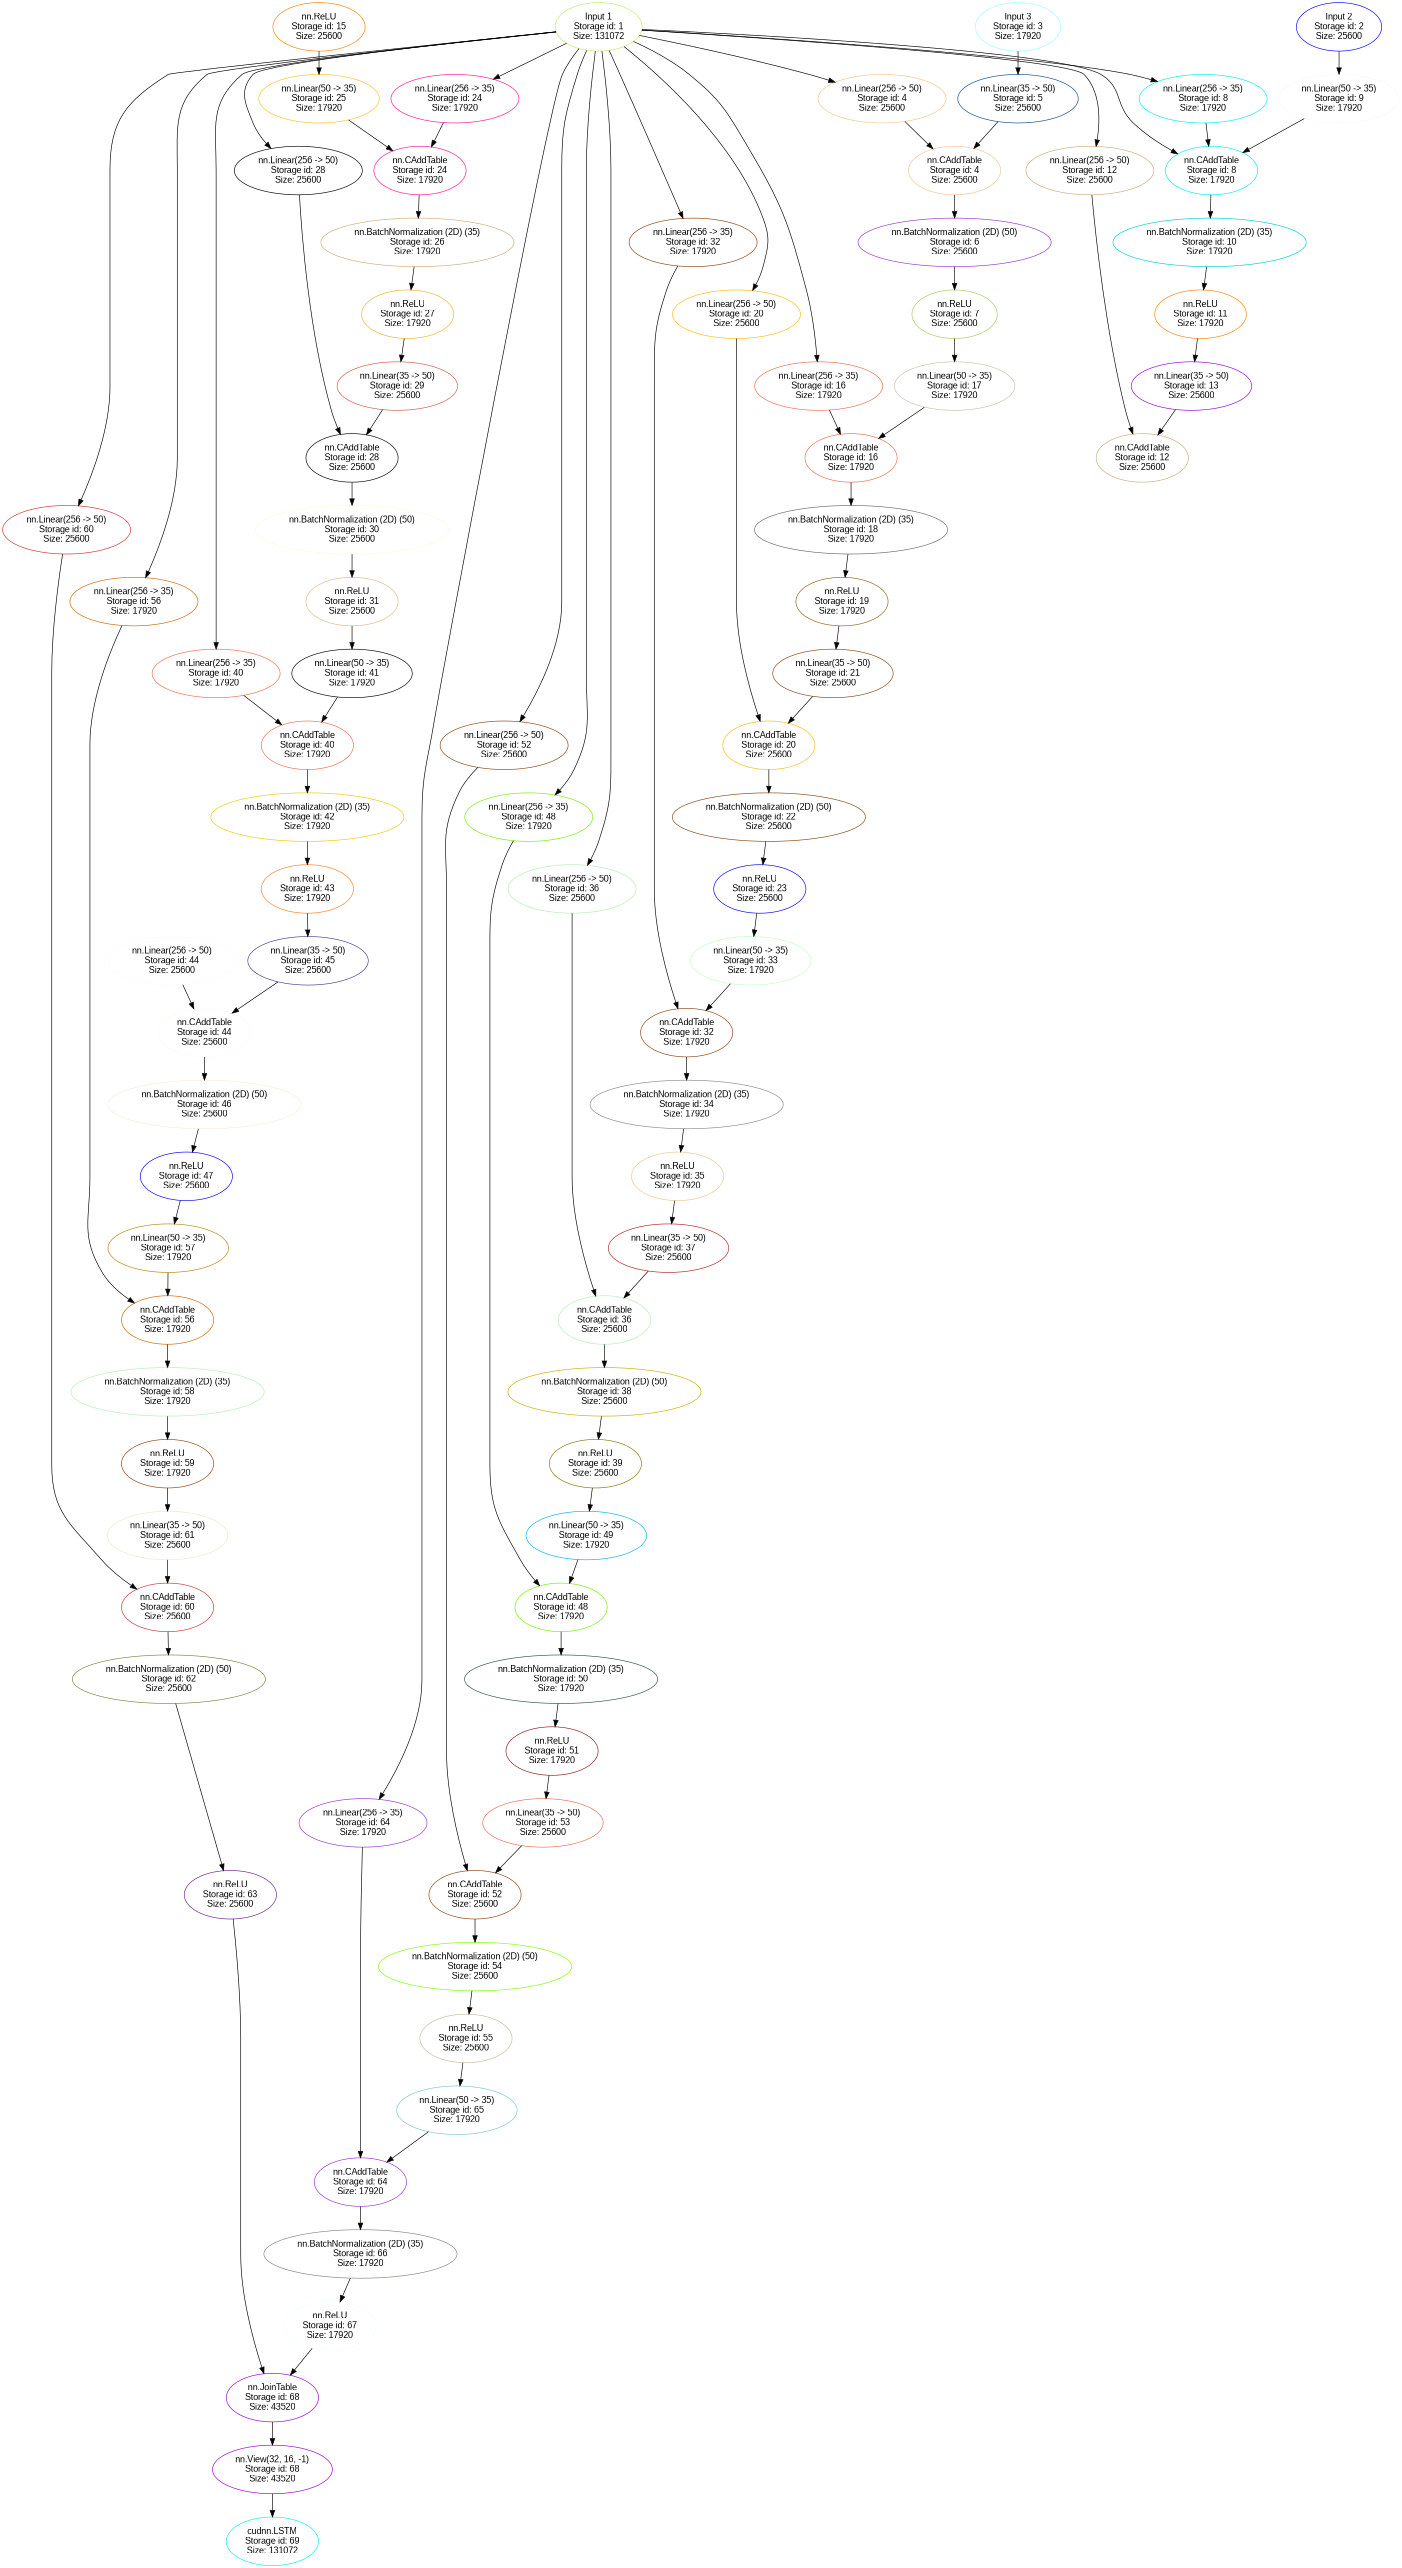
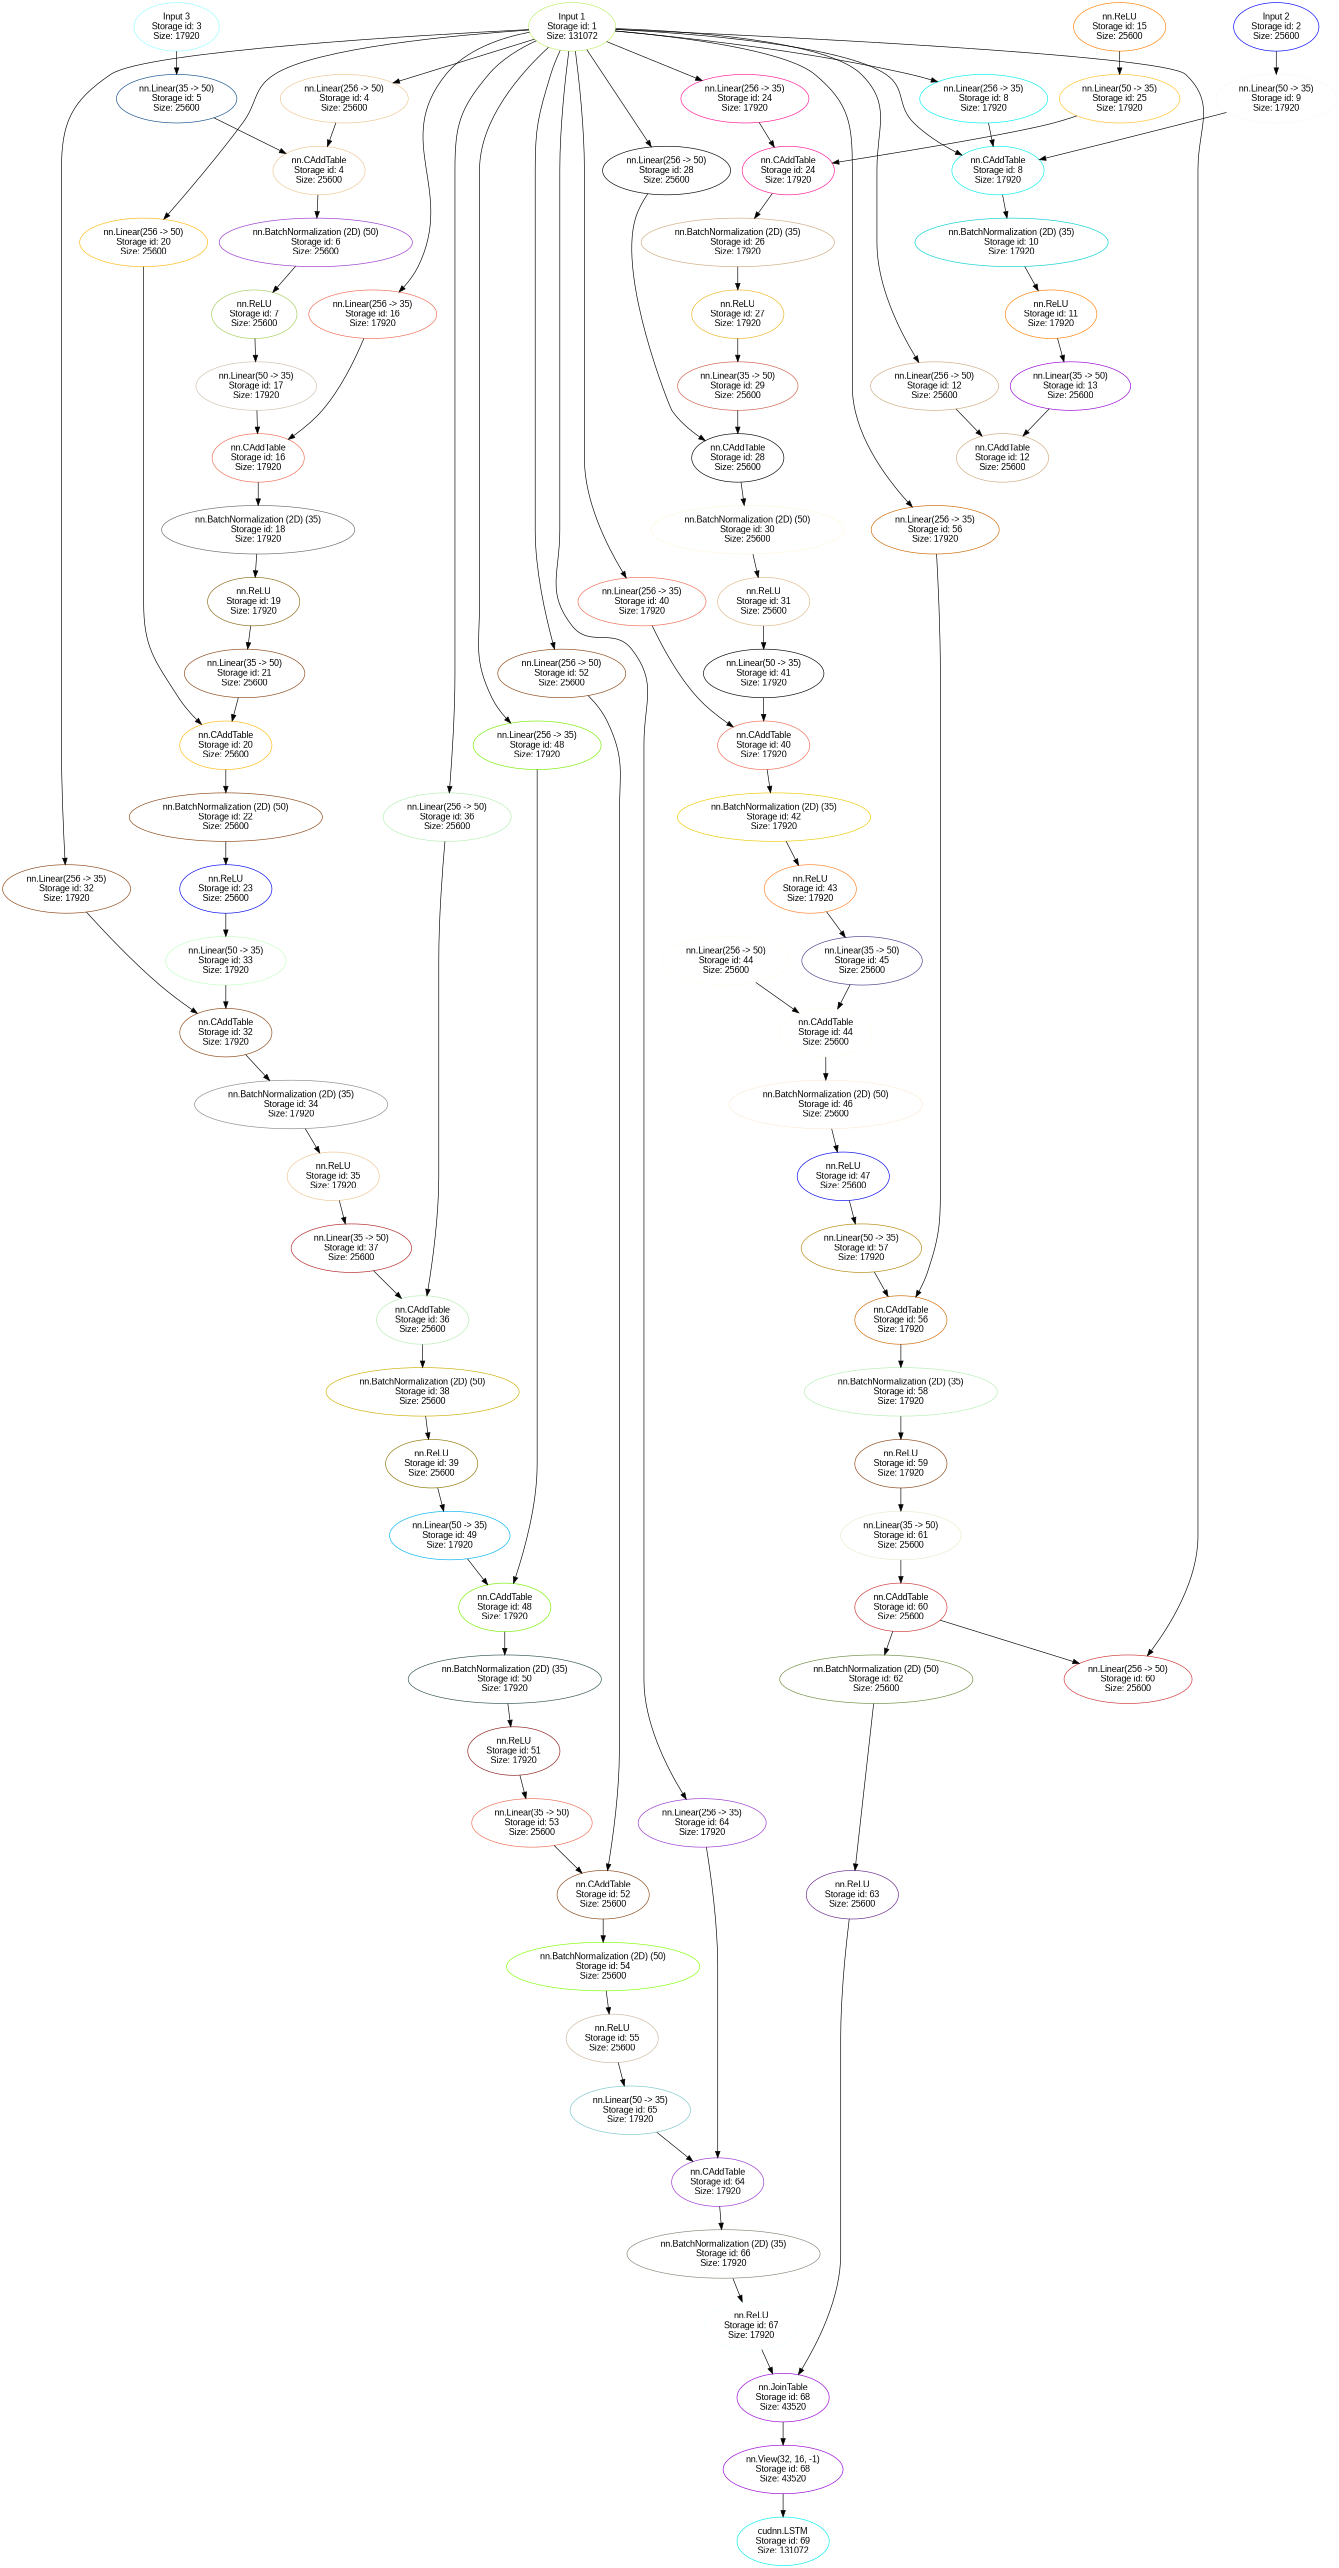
  digraph {
    fontname="Liberation Sans"
    node [color=chocolate4 fontname="Liberation Sans" fontsize=14 shape=ellipse style=solid]
    edge [fontname="Liberation Sans"]
    n1 [color=darkolivegreen2 height=1.041 label="Input 1\nStorage id: 1\nSize: 131072" width=1.7285]
    n2 [color=burlywood2 height=1.041 label="nn.Linear(256 -> 50)\nStorage id: 4\nSize: 25600" width=2.5927]
    n3 [color=cyan2 height=1.041 label="nn.Linear(256 -> 35)\nStorage id: 8\nSize: 17920" width=2.5927]
    n4 [color=burlywood3 height=1.041 label="nn.Linear(256 -> 50)\nStorage id: 12\nSize: 25600" width=2.5927]
    n5 [color=coral2 height=1.041 label="nn.Linear(256 -> 35)\nStorage id: 16\nSize: 17920" width=2.5927]
    n6 [color=darkgoldenrod1 height=1.041 label="nn.Linear(256 -> 50)\nStorage id: 20\nSize: 25600" width=2.5927]
    n7 [color=deeppink height=1.041 label="nn.Linear(256 -> 35)\nStorage id: 24\nSize: 17920" width=2.5927]
    n8 [color=black height=1.041 label="nn.Linear(256 -> 50)\nStorage id: 28\nSize: 25600" width=2.5927]
    n9 [height=1.041 label="nn.Linear(256 -> 35)\nStorage id: 32\nSize: 17920" width=2.5927]
    n10 [color=darkseagreen2 height=1.041 label="nn.Linear(256 -> 50)\nStorage id: 36\nSize: 25600" width=2.5927]
    n11 [color=coral2 height=1.041 label="nn.Linear(256 -> 35)\nStorage id: 40\nSize: 17920" width=2.5927]
    n12 [color=chartreuse2 height=1.041 label="nn.Linear(256 -> 35)\nStorage id: 48\nSize: 17920" width=2.5927]
    n13 [height=1.041 label="nn.Linear(256 -> 50)\nStorage id: 52\nSize: 25600" width=2.5927]
    n14 [color=darkorange3 height=1.041 label="nn.Linear(256 -> 35)\nStorage id: 56\nSize: 17920" width=2.5927]
    n15 [color=brown3 height=1.041 label="nn.Linear(256 -> 50)\nStorage id: 60\nSize: 25600" width=2.5927]
    n16 [color=darkorchid height=1.041 label="nn.Linear(256 -> 35)\nStorage id: 64\nSize: 17920" width=2.5927]
    n17 [color=cyan2 height=1.041 label="nn.CAddTable\nStorage id: 8\nSize: 17920" width=1.9053]
    n18 [color=burlywood2 height=1.041 label="nn.CAddTable\nStorage id: 4\nSize: 25600" width=1.9053]
    n19 [color=burlywood3 height=1.041 label="nn.CAddTable\nStorage id: 12\nSize: 25600" width=1.9053]
    n20 [color=coral2 height=1.041 label="nn.CAddTable\nStorage id: 16\nSize: 17920" width=1.9053]
    n21 [color=darkgoldenrod1 height=1.041 label="nn.CAddTable\nStorage id: 20\nSize: 25600" width=1.9053]
    n22 [color=deeppink height=1.041 label="nn.CAddTable\nStorage id: 24\nSize: 17920" width=1.9053]
    n23 [color=black height=1.041 label="nn.CAddTable\nStorage id: 28\nSize: 25600" width=1.9053]
    n24 [height=1.041 label="nn.CAddTable\nStorage id: 32\nSize: 17920" width=1.9053]
    n25 [color=darkseagreen2 height=1.041 label="nn.CAddTable\nStorage id: 36\nSize: 25600" width=1.9053]
    n26 [color=coral2 height=1.041 label="nn.CAddTable\nStorage id: 40\nSize: 17920" width=1.9053]
    n27 [color=floralwhite height=1.041 label="nn.Linear(256 -> 50)\nStorage id: 44\nSize: 25600" width=2.5927]
    n28 [color=floralwhite height=1.041 label="nn.CAddTable\nStorage id: 44\nSize: 25600" width=1.9053]
    n29 [color=chartreuse2 height=1.041 label="nn.CAddTable\nStorage id: 48\nSize: 17920" width=1.9053]
    n30 [height=1.041 label="nn.CAddTable\nStorage id: 52\nSize: 25600" width=1.9053]
    n31 [color=darkorange3 height=1.041 label="nn.CAddTable\nStorage id: 56\nSize: 17920" width=1.9053]
    n32 [color=brown3 height=1.041 label="nn.CAddTable\nStorage id: 60\nSize: 25600" width=1.9053]
    n33 [color=darkorchid height=1.041 label="nn.CAddTable\nStorage id: 64\nSize: 17920" width=1.9053]
    n34 [color=darkorchid height=1.041 label="nn.BatchNormalization (2D) (50)\nStorage id: 6\nSize: 25600" width=3.9284]
    n35 [color=darkturquoise height=1.041 label="nn.BatchNormalization (2D) (35)\nStorage id: 10\nSize: 17920" width=3.9284]
    n36 [color=dimgray height=1.041 label="nn.BatchNormalization (2D) (35)\nStorage id: 18\nSize: 17920" width=3.9284]
    n37 [height=1.041 label="nn.BatchNormalization (2D) (50)\nStorage id: 22\nSize: 25600" width=3.9284]
    n38 [color=burlywood3 height=1.041 label="nn.BatchNormalization (2D) (35)\nStorage id: 26\nSize: 17920" width=3.9284]
    n39 [color=cornsilk1 height=1.041 label="nn.BatchNormalization (2D) (50)\nStorage id: 30\nSize: 25600" width=3.9284]
    n40 [color=azure4 height=1.041 label="nn.BatchNormalization (2D) (35)\nStorage id: 34\nSize: 17920" width=3.9284]
    n41 [color=gold3 height=1.041 label="nn.BatchNormalization (2D) (50)\nStorage id: 38\nSize: 25600" width=3.9284]
    n42 [color=gold2 height=1.041 label="nn.BatchNormalization (2D) (35)\nStorage id: 42\nSize: 17920" width=3.9284]
    n43 [color=antiquewhite height=1.041 label="nn.BatchNormalization (2D) (50)\nStorage id: 46\nSize: 25600" width=3.9284]
    n44 [color=darkslategray height=1.041 label="nn.BatchNormalization (2D) (35)\nStorage id: 50\nSize: 17920" width=3.9284]
    n45 [color=chartreuse1 height=1.041 label="nn.BatchNormalization (2D) (50)\nStorage id: 54\nSize: 25600" width=3.9284]
    n46 [color=darkseagreen2 height=1.041 label="nn.BatchNormalization (2D) (35)\nStorage id: 58\nSize: 17920" width=3.9284]
    n47 [color=darkolivegreen4 height=1.041 label="nn.BatchNormalization (2D) (50)\nStorage id: 62\nSize: 25600" width=3.9284]
    n48 [color=antiquewhite4 height=1.041 label="nn.BatchNormalization (2D) (35)\nStorage id: 66\nSize: 17920" width=3.9284]
    n49 [color=darkolivegreen3 height=1.041 label="nn.ReLU\nStorage id: 7\nSize: 25600" width=1.6892]
    n50 [color=darkslategray1 height=1.041 label="Input 3\nStorage id: 3\nSize: 17920" width=1.6892]
    n51 [color=dodgerblue4 height=1.041 label="nn.Linear(35 -> 50)\nStorage id: 5\nSize: 25600" width=2.4552]
    n52 [color=antiquewhite3 height=1.041 label="nn.Linear(50 -> 35)\nStorage id: 17\nSize: 17920" width=2.4552]
    n53 [color=darkorange1 height=1.041 label="nn.ReLU\nStorage id: 11\nSize: 17920" width=1.8267]
    n54 [color=blue height=1.041 label="Input 2\nStorage id: 2\nSize: 25600" width=1.6892]
    n55 [color=ghostwhite height=1.041 label="nn.Linear(50 -> 35)\nStorage id: 9\nSize: 17920" width=2.4552]
    n56 [color=darkviolet height=1.041 label="nn.Linear(35 -> 50)\nStorage id: 13\nSize: 25600" width=2.4552]
    n57 [color=darkorange1 height=1.041 label="nn.ReLU\nStorage id: 15\nSize: 25600" width=1.8267]
    n58 [color=goldenrod1 height=1.041 label="nn.Linear(50 -> 35)\nStorage id: 25\nSize: 17920" width=2.4552]
    n59 [color=goldenrod4 height=1.041 label="nn.ReLU\nStorage id: 19\nSize: 17920" width=1.8267]
    n60 [height=1.041 label="nn.Linear(35 -> 50)\nStorage id: 21\nSize: 25600" width=2.4552]
    n61 [color=blue2 height=1.041 label="nn.ReLU\nStorage id: 23\nSize: 25600" width=1.8267]
    n62 [color=darkseagreen1 height=1.041 label="nn.Linear(50 -> 35)\nStorage id: 33\nSize: 17920" width=2.4552]
    n63 [color=goldenrod2 height=1.041 label="nn.ReLU\nStorage id: 27\nSize: 17920" width=1.8267]
    n64 [color=coral3 height=1.041 label="nn.Linear(35 -> 50)\nStorage id: 29\nSize: 25600" width=2.4552]
    n65 [color=burlywood height=1.041 label="nn.ReLU\nStorage id: 31\nSize: 25600" width=1.8267]
    n66 [color=black height=1.041 label="nn.Linear(50 -> 35)\nStorage id: 41\nSize: 17920" width=2.4552]
    n67 [color=burlywood2 height=1.041 label="nn.ReLU\nStorage id: 35\nSize: 17920" width=1.8267]
    n68 [color=firebrick height=1.041 label="nn.Linear(35 -> 50)\nStorage id: 37\nSize: 25600" width=2.4552]
    n69 [color=gold4 height=1.041 label="nn.ReLU\nStorage id: 39\nSize: 25600" width=1.8267]
    n70 [color=deepskyblue2 height=1.041 label="nn.Linear(50 -> 35)\nStorage id: 49\nSize: 17920" width=2.4552]
    n71 [color=chocolate1 height=1.041 label="nn.ReLU\nStorage id: 43\nSize: 17920" width=1.8267]
    n72 [color=darkslateblue height=1.041 label="nn.Linear(35 -> 50)\nStorage id: 45\nSize: 25600" width=2.4552]
    n73 [color=blue2 height=1.041 label="nn.ReLU\nStorage id: 47\nSize: 25600" width=1.8267]
    n74 [color=darkgoldenrod height=1.041 label="nn.Linear(50 -> 35)\nStorage id: 57\nSize: 17920" width=2.4552]
    n75 [color=firebrick4 height=1.041 label="nn.ReLU\nStorage id: 51\nSize: 17920" width=1.8267]
    n76 [color=coral2 height=1.041 label="nn.Linear(35 -> 50)\nStorage id: 53\nSize: 25600" width=2.4552]
    n77 [color=bisque3 height=1.041 label="nn.ReLU\nStorage id: 55\nSize: 25600" width=1.8267]
    n78 [color=cadetblue3 height=1.041 label="nn.Linear(50 -> 35)\nStorage id: 65\nSize: 17920" width=2.4552]
    n79 [height=1.041 label="nn.ReLU\nStorage id: 59\nSize: 17920" width=1.8267]
    n80 [color=cornsilk2 height=1.041 label="nn.Linear(35 -> 50)\nStorage id: 61\nSize: 25600" width=2.4552]
    n81 [color=darkorchid4 height=1.041 label="nn.ReLU\nStorage id: 63\nSize: 25600" width=1.8267]
    n82 [color=darkviolet height=1.041 label="nn.JoinTable\nStorage id: 68\nSize: 43520" width=1.8267]
    n83 [color=darkviolet height=1.041 label="nn.View(32, 16, -1)\nStorage id: 68\nSize: 43520" width=2.4552]
    n84 [color=cyan2 height=1.041 label="cudnn.LSTM\nStorage id: 69\nSize: 131072" width=1.8267]
    n85 [color=azure height=1.041 label="nn.ReLU\nStorage id: 67\nSize: 17920" width=1.8267]
    n1 -> n2
    n1 -> n3
    n1 -> n4
    n1 -> n5
    n1 -> n6
    n1 -> n7
    n1 -> n8
    n1 -> n9
    n1 -> n10
    n1 -> n11
    n1 -> n12
    n1 -> n13
    n1 -> n14
    n1 -> n15
    n1 -> n16
    n1 -> n17
    n2 -> n18
    n3 -> n17
    n4 -> n19
    n5 -> n20
    n6 -> n21
    n7 -> n22
    n8 -> n23
    n9 -> n24
    n10 -> n25
    n11 -> n26
    n12 -> n29
    n13 -> n30
    n14 -> n31
-   n15 -> n32
+   n32 -> n15
    n16 -> n33
    n17 -> n35
    n18 -> n34
    n20 -> n36
    n21 -> n37
    n22 -> n38
    n23 -> n39
    n24 -> n40
    n25 -> n41
    n26 -> n42
    n27 -> n28
    n28 -> n43
    n29 -> n44
    n30 -> n45
    n31 -> n46
    n32 -> n47
    n33 -> n48
    n34 -> n49
    n35 -> n53
    n36 -> n59
    n37 -> n61
    n38 -> n63
    n39 -> n65
    n40 -> n67
    n41 -> n69
    n42 -> n71
    n43 -> n73
    n44 -> n75
    n45 -> n77
    n46 -> n79
    n47 -> n81
    n48 -> n85
    n49 -> n52
    n50 -> n51
    n51 -> n18
    n52 -> n20
    n53 -> n56
    n54 -> n55
    n55 -> n17
    n56 -> n19
    n57 -> n58
    n58 -> n22
    n59 -> n60
    n60 -> n21
    n61 -> n62
    n62 -> n24
    n63 -> n64
    n64 -> n23
    n65 -> n66
    n66 -> n26
    n67 -> n68
    n68 -> n25
    n69 -> n70
    n70 -> n29
    n71 -> n72
    n72 -> n28
    n73 -> n74
    n74 -> n31
    n75 -> n76
    n76 -> n30
    n77 -> n78
    n78 -> n33
    n79 -> n80
    n80 -> n32
    n81 -> n82
    n82 -> n83
    n83 -> n84
    n85 -> n82
  }
